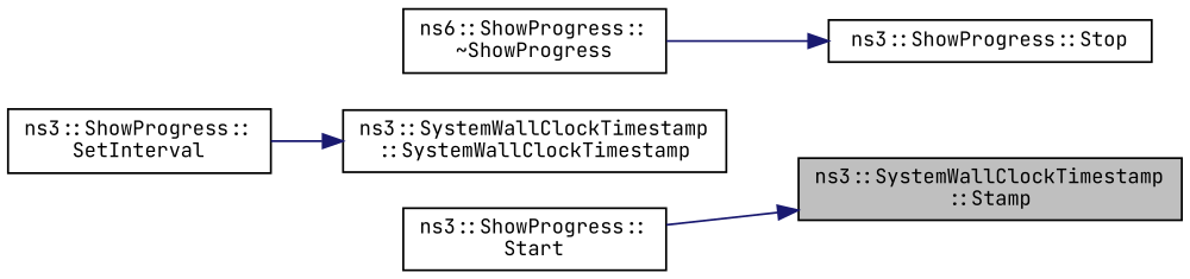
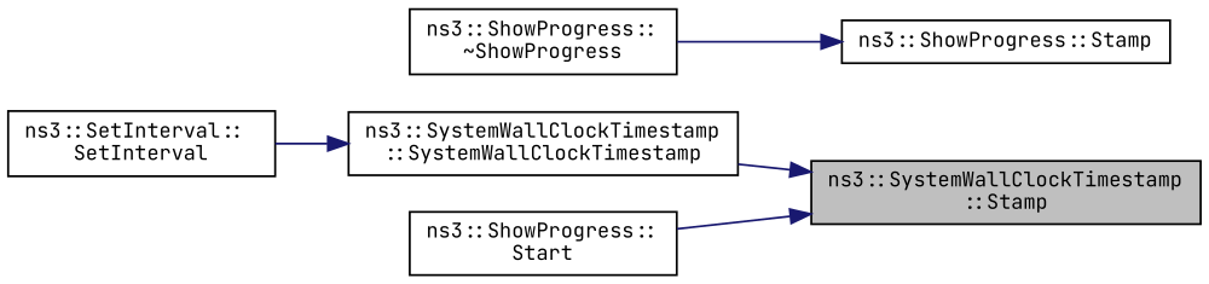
  digraph {
    fontname="JetBrains Mono"
    rankdir=RL
    node [color=black fillcolor=white fontname="JetBrains Mono" fontsize=10 shape=record style=filled]
    edge [color=midnightblue dir=back fontname="JetBrains Mono" fontsize=10 labelfontname=Helvetica labelfontsize=10 style=solid]
    n1 [fillcolor=grey75 fontcolor=black height=0.2 label="ns3::SystemWallClockTimestamp\l::Stamp" width=0.4]
    n2 [height=0.2 label="ns3::SystemWallClockTimestamp\l::SystemWallClockTimestamp" width=0.4]
    n3 [height=0.2 label="ns3::ShowProgress::\lStart" width=0.4]
-   n4 [height=0.2 label="ns3::ShowProgress::\lSetInterval" width=0.4]
-   n5 [height=0.2 label="ns3::ShowProgress::Stop" width=0.4]
-   n6 [height=0.2 label="ns6::ShowProgress::\l~ShowProgress" width=0.4]
+   n4 [height=0.2 label="ns3::SetInterval::\lSetInterval" width=0.4]
+   n5 [height=0.2 label="ns3::ShowProgress::Stamp" width=0.4]
+   n6 [height=0.2 label="ns3::ShowProgress::\l~ShowProgress" width=0.4]
+   n1 -> n2
    n1 -> n3
    n2 -> n4
    n5 -> n6
  }
